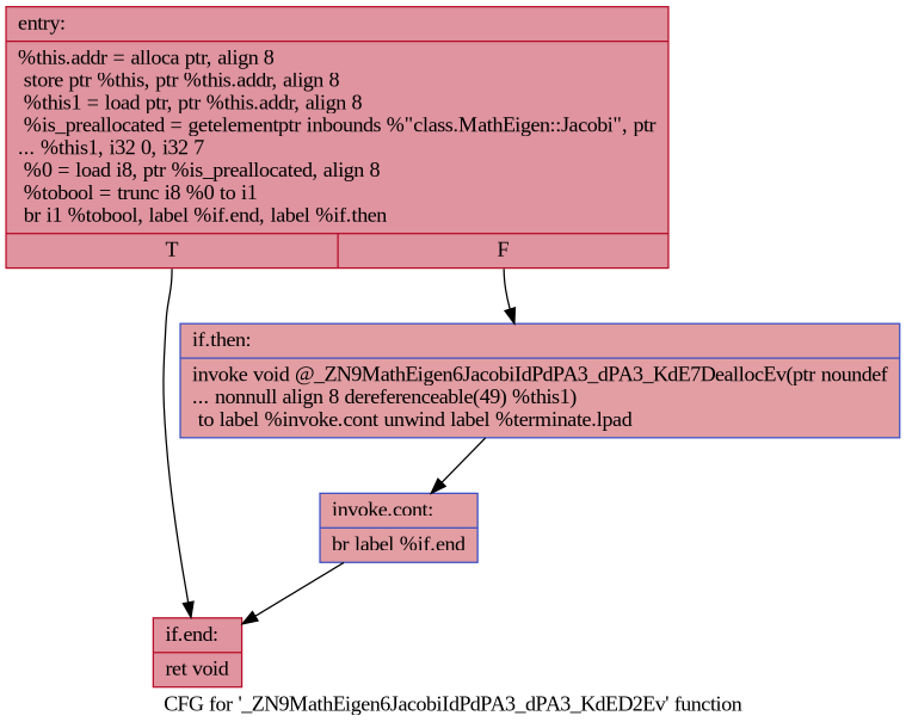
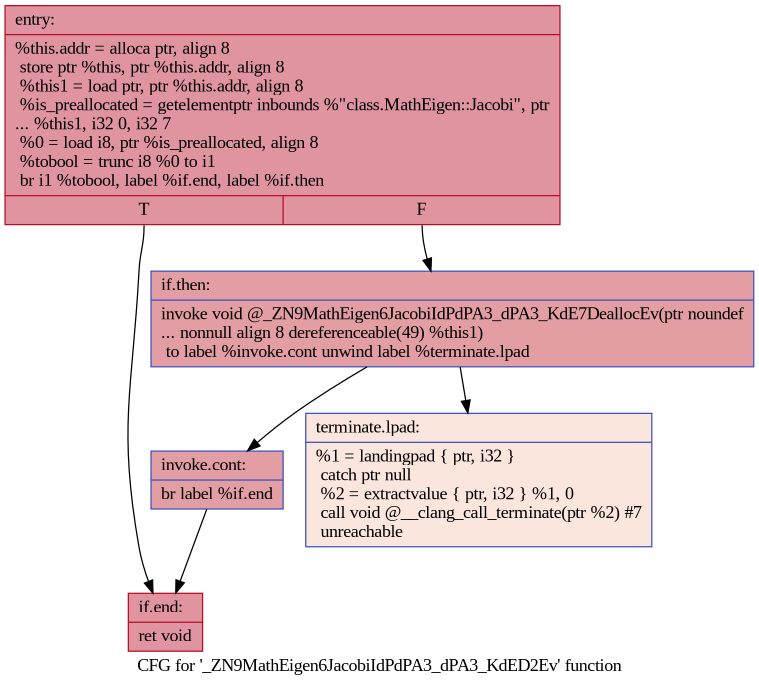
  digraph {
    label="CFG for '_ZN9MathEigen6JacobiIdPdPA3_dPA3_KdED2Ev' function"
    fontname="Liberation Serif"
    node [color="#3d50c3ff" fillcolor="#b70d2870" fontname="Liberation Serif" shape=record style=filled]
    edge [fontname="Liberation Serif"]
    n1 [color="#b70d28ff" label="{entry:\l|  %this.addr = alloca ptr, align 8\l  store ptr %this, ptr %this.addr, align 8\l  %this1 = load ptr, ptr %this.addr, align 8\l  %is_preallocated = getelementptr inbounds %\"class.MathEigen::Jacobi\", ptr\l... %this1, i32 0, i32 7\l  %0 = load i8, ptr %is_preallocated, align 8\l  %tobool = trunc i8 %0 to i1\l  br i1 %tobool, label %if.end, label %if.then\l|{<s0>T|<s1>F}}"]
    n2 [color="#b70d28ff" label="{if.end:\l|  ret void\l}"]
    n3 [fillcolor="#be242e70" label="{if.then:\l|  invoke void @_ZN9MathEigen6JacobiIdPdPA3_dPA3_KdE7DeallocEv(ptr noundef\l... nonnull align 8 dereferenceable(49) %this1)\l          to label %invoke.cont unwind label %terminate.lpad\l}"]
    n4 [fillcolor="#be242e70" label="{invoke.cont:\l|  br label %if.end\l}"]
+   n5 [fillcolor="#f3c7b170" label="{terminate.lpad:\l|  %1 = landingpad \{ ptr, i32 \}\l          catch ptr null\l  %2 = extractvalue \{ ptr, i32 \} %1, 0\l  call void @__clang_call_terminate(ptr %2) #7\l  unreachable\l}"]
    n1 -> n2 [tailport=s0]
    n1 -> n3 [tailport=s1]
    n3 -> n4
+   n3 -> n5
    n4 -> n2
  }
